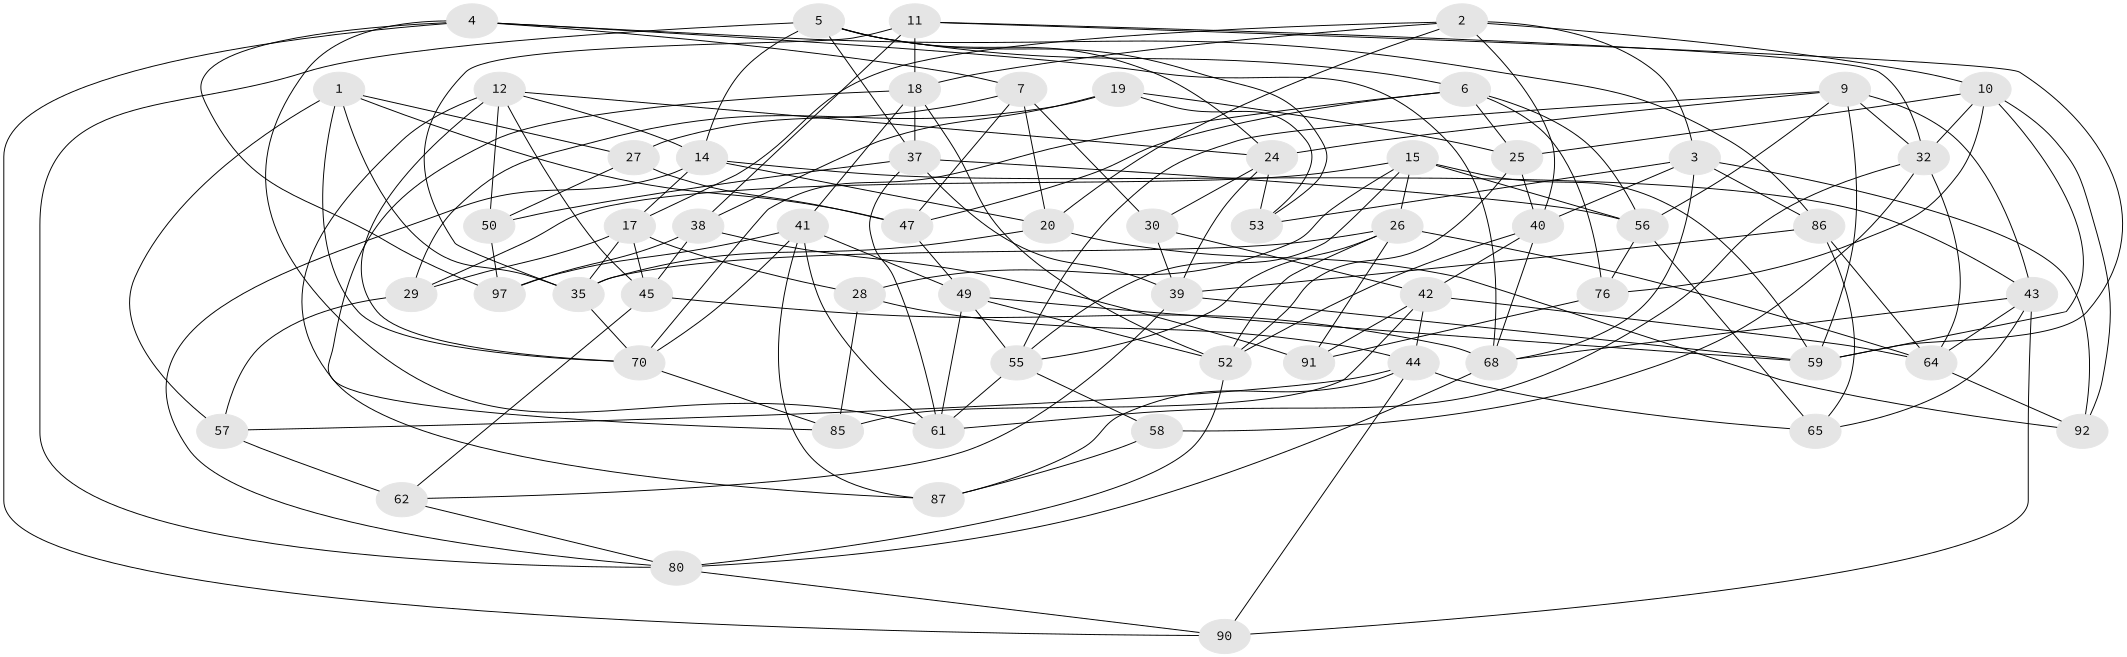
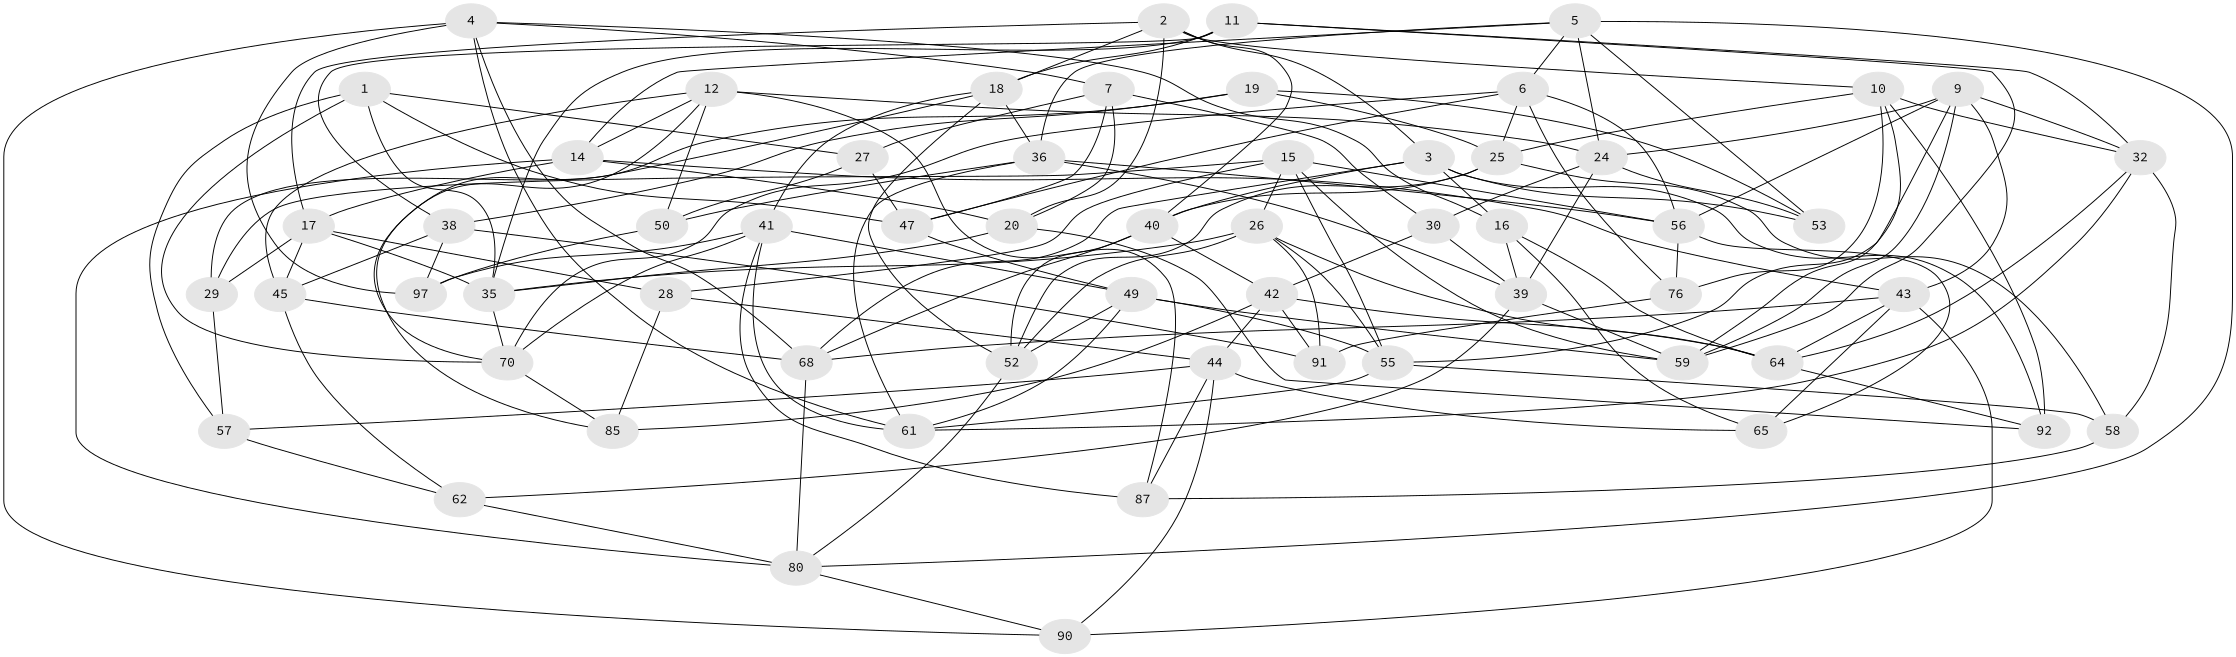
  graph {
    fontname="Source Code Pro"
    node [color=gray90 fontname="Source Code Pro" style=filled]
    edge [fontname="Source Code Pro"]
    1 [super="+73"]
    27
    35 [super="+96"]
    47 [super="+60"]
    57
    70 [super="+102"]
    n7 [label=50]
    49 [super="+84"]
    62
    85
    2 [super="+8"]
    3 [super="+66"]
    10 [super="+54"]
    17 [super="+98"]
    18 [super="+33"]
    20 [super="+50"]
    40 [super="+72"]
-   16 [super="+30" label=86]
+   16 [super="+30"]
    53
    68 [super="+78"]
    92
    25 [super="+86"]
    76
    32 [super="+48"]
    59 [super="+77"]
    45 [super="+69"]
    28
    29
-   37 [super="+46"]
+   37 [super="+46" label=36]
    41 [super="+89"]
    52 [super="+82"]
    42 [super="+63"]
    39 [super="+75"]
    64 [super="+83"]
    65
    80 [super="+88"]
    4 [super="+23"]
    7 [super="+74"]
    61 [super="+67"]
    90
    97
    n42 [label=30]
    5 [super="+21"]
    6 [super="+13"]
    14 [super="+94"]
    24 [super="+93"]
    56 [super="+101"]
    43 [super="+100"]
    58
    91
    9 [super="+34"]
    55 [super="+79"]
    11 [super="+22"]
    38 [super="+99"]
    12 [super="+95"]
    87
    15 [super="+31"]
    26 [super="+71"]
    44 [super="+81"]
    19
    1 -- 27
    1 -- 35
    1 -- 47 [weight=2]
    1 -- 57
    1 -- 70
    27 -- 47
    27 -- n7
    35 -- 70
    47 -- 49
    57 -- 62
    70 -- 85
    n7 -- 97
    49 -- 59
    49 -- 52
    49 -- 61
    49 -- 55
    62 -- 80
    2 -- 3
    2 -- 10
    2 -- 17
    2 -- 18
    2 -- 20
    2 -- 40
    3 -- 40
    3 -- 16
    3 -- 53
    3 -- 68
    3 -- 92
    10 -- 92
    10 -- 25
    10 -- 76
    10 -- 32
    10 -- 59
    17 -- 35
    17 -- 45
    17 -- 28
    17 -- 29
    18 -- 85
    18 -- 37
    18 -- 41
    18 -- 52
    20 -- 35
    20 -- 92
    40 -- 68
    40 -- 52
    40 -- 42
    16 -- 39
    16 -- 64
    16 -- 65
    68 -- 80
    25 -- 40
    25 -- 52
+   25 -- 58
    76 -- 91
    32 -- 64
    32 -- 61
    32 -- 58
    45 -- 62
    45 -- 68
    28 -- 85
    28 -- 44
    29 -- 57
    37 -- n7
    37 -- 39
    37 -- 61
    37 -- 56
    41 -- 70
    41 -- 49
    41 -- 61
    41 -- 97
    41 -- 87
    52 -- 80
    42 -- 85
    42 -- 64
    42 -- 91
    42 -- 44
    39 -- 62
    39 -- 59
    64 -- 92
    80 -- 90
    4 -- 16
    4 -- 68
    4 -- 7
    4 -- 61
    4 -- 90
    4 -- 97
    7 -- 27
    7 -- 47
    7 -- 20 [weight=2]
    7 -- n42
    n42 -- 42
    n42 -- 39
    5 -- 53
    5 -- 37
    5 -- 80
    5 -- 6
    5 -- 14
    5 -- 24
    6 -- 47
    6 -- 70
    6 -- 25
    6 -- 76
    6 -- 56
    14 -- 17
    14 -- 20
    14 -- 80
    14 -- 43
    24 -- 53
    24 -- 39
    24 -- n42
    56 -- 76
    56 -- 65
    43 -- 68
    43 -- 64
    43 -- 65
    43 -- 90
    58 -- 87
    9 -- 32
    9 -- 59
    9 -- 24
    9 -- 56
    9 -- 43
    9 -- 55
    55 -- 61
    55 -- 58
    11 -- 35
    11 -- 18
    11 -- 32
    11 -- 59
    11 -- 38
    38 -- 45 [weight=2]
    38 -- 97
    38 -- 91
    12 -- 70
    12 -- n7
    12 -- 45
    12 -- 14
    12 -- 24
    12 -- 87
    15 -- 59
    15 -- 28
    15 -- 29
    15 -- 56
    15 -- 55
    15 -- 26
    26 -- 35
    26 -- 52
    26 -- 64
    26 -- 91
    26 -- 55
    44 -- 57
    44 -- 65
    44 -- 90
    44 -- 87
    19 -- 53
    19 -- 25
    19 -- 29
    19 -- 38
  }
